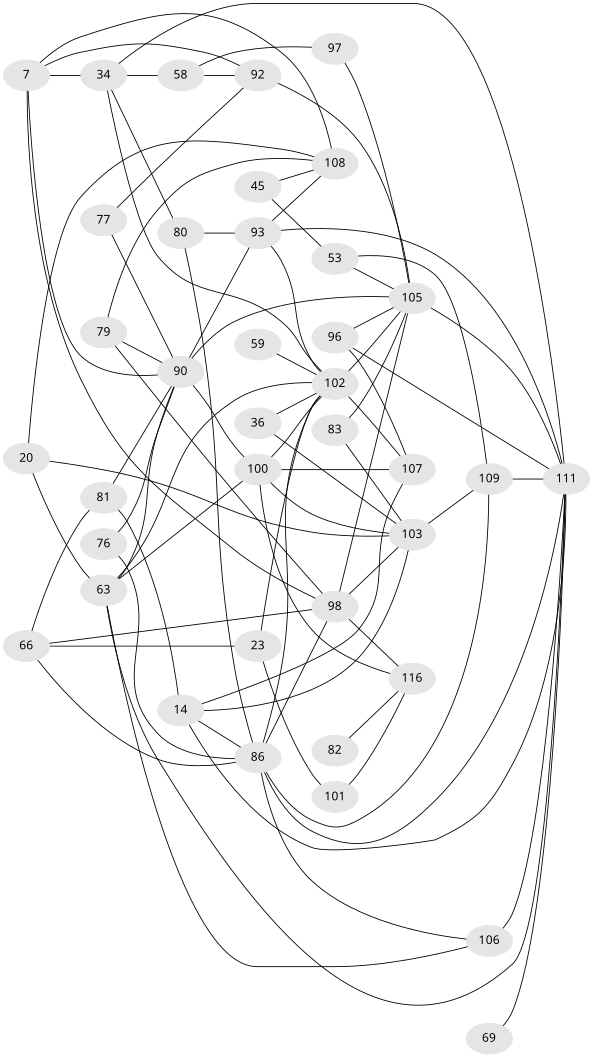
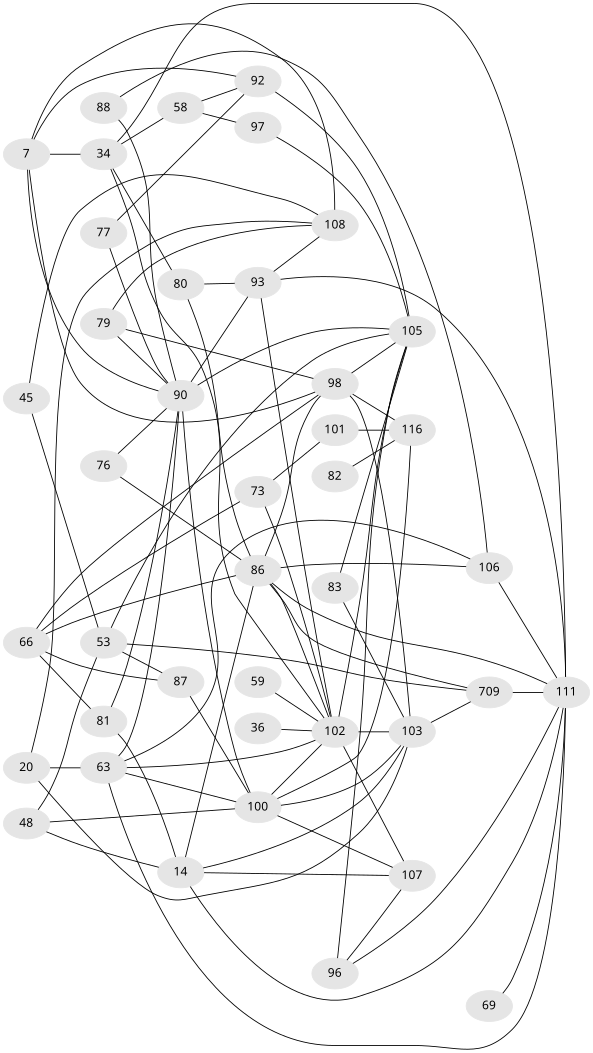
  graph {
    fontname="Noto Sans"
    rankdir=LR
    node [color=gray90 fontname="Noto Sans" style=filled]
    edge [fontname="Noto Sans"]
    7 [super="+5"]
    n2 [label=34 super="+37"]
    90 [super="+11+33"]
    n4 [label=92 super="+85"]
    98 [super="+16+62"]
    108 [super="+28"]
    102 [super="+47+51"]
    58
    80 [super="+67"]
    111 [super="+104+99"]
    100 [super="+31+72"]
    105 [super="+97+57+89"]
    93
    103 [super="+18"]
    n15 [label=116]
    20 [super="+19"]
    63 [super="+17+42"]
    106
-   109 [super="+40"]
+   109 [super="+40" label=709]
    107 [super="+46"]
    36
    n22 [label=97]
    86 [super="+74+68"]
    59
    45
    n26 [label=53]
+   87 [super="+23"]
+   48 [super="+6"]
    n29 [label=14 super="+41"]
    82
    101 [super="+92"]
    66
-   73 [label=23]
+   73
    81
    69
    76
    77
    79
    83
+   88
    96 [super="+30+54"]
    7 -- n2 [weight=2]
    7 -- 90 [weight=2]
    7 -- n4 [weight=2]
    7 -- 98 [weight=2]
    7 -- 108
    n2 -- 102 [weight=3]
    n2 -- 58 [weight=2]
    n2 -- 80
    n2 -- 111 [weight=2]
    90 -- 100 [weight=2]
    90 -- 105 [weight=3]
    90 -- 93
    n4 -- 105 [weight=3]
    98 -- 105
    98 -- 103 [weight=2]
    98 -- n15 [weight=3]
    102 -- 105 [weight=3]
    102 -- 107
    58 -- n4
    58 -- n22
    80 -- 93
    80 -- 86 [weight=2]
    100 -- 102
    100 -- 103 [weight=2]
    100 -- n15
    100 -- 107 [weight=3]
-   105 -- 111
    93 -- 108 [weight=2]
    93 -- 102 [weight=2]
    93 -- 111 [weight=2]
    103 -- 109
    20 -- 108
    20 -- 103
    20 -- 63
    63 -- 90 [weight=3]
    63 -- 102
    63 -- 111
    63 -- 100
    63 -- 106
    106 -- 111 [weight=3]
    109 -- 111 [weight=2]
    36 -- 102
-   36 -- 103
+   102 -- 103
    n22 -- 105
    86 -- 98
    86 -- 102 [weight=3]
    86 -- 111
    86 -- 106
    86 -- 109
    59 -- 102
    45 -- 108
    45 -- n26
    n26 -- 105
    n26 -- 109 [weight=2]
+   n26 -- 87
+   87 -- 100
+   48 -- 100
+   48 -- n26 [weight=2]
+   48 -- n29
    n29 -- 111
    n29 -- 103
    n29 -- 107 [weight=2]
    n29 -- 86
    82 -- n15
    101 -- n15 [weight=2]
    66 -- 98
    66 -- 86
+   66 -- 87 [weight=2]
    66 -- 73
    66 -- 81
    73 -- 102
    73 -- 101
    81 -- 90 [weight=2]
    81 -- n29
    69 -- 111 [weight=2]
    76 -- 90 [weight=2]
    76 -- 86
    77 -- 90
    77 -- n4
    79 -- 90
    79 -- 98
    79 -- 108
    83 -- 105
    83 -- 103
+   88 -- 90
+   88 -- 106
    96 -- 111 [weight=3]
    96 -- 105
    96 -- 107 [weight=2]
  }
